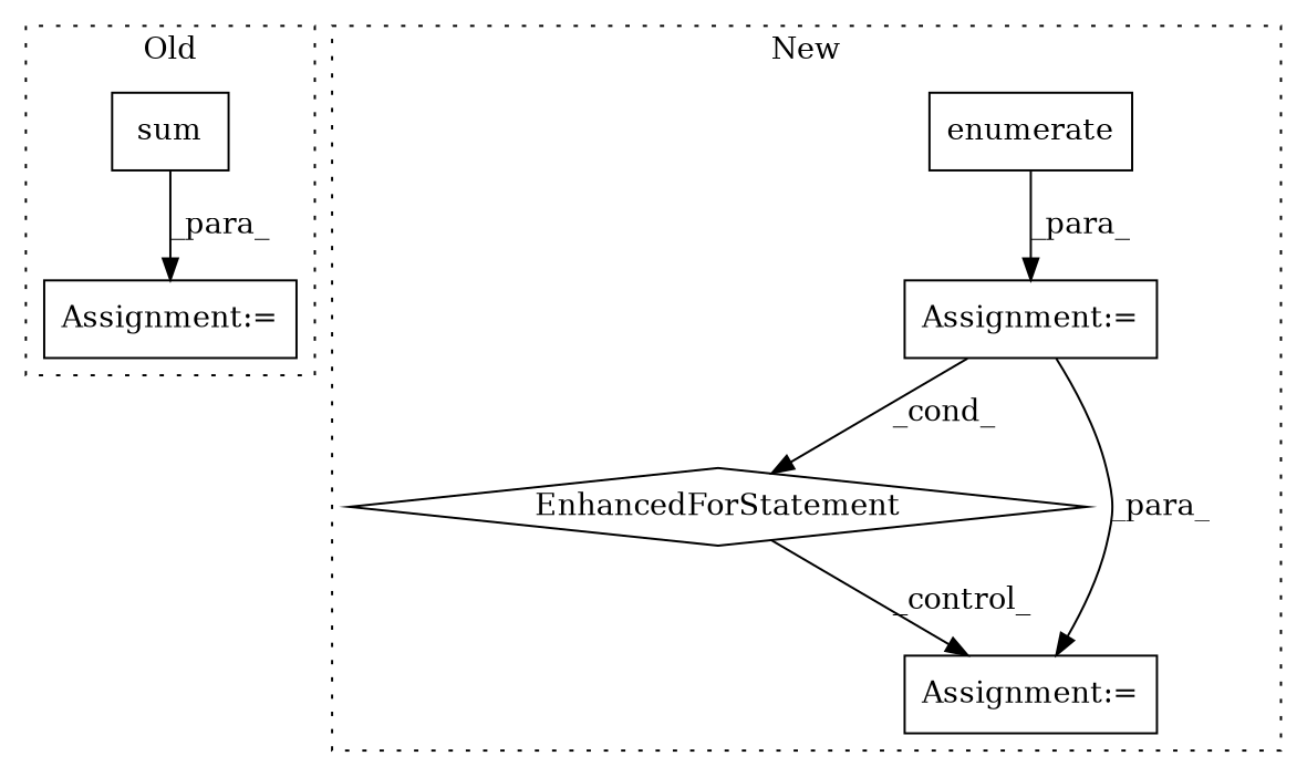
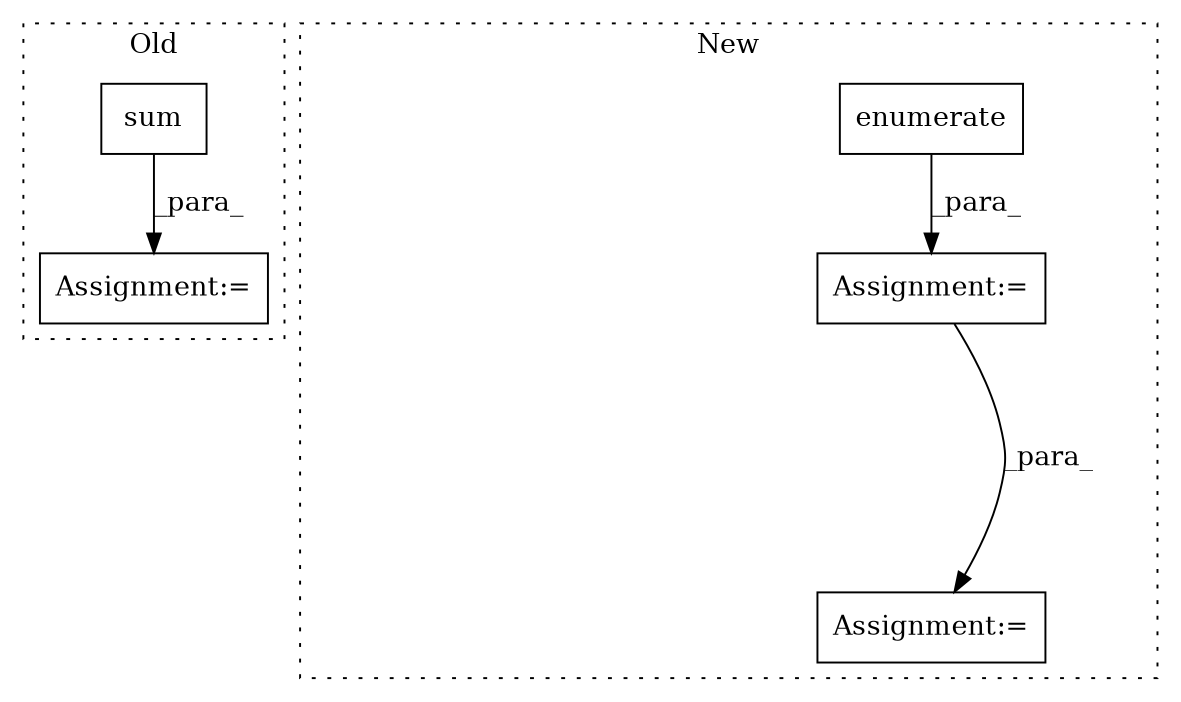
  digraph {
    node [a=7 l="75,2" s="2265,2385" shape=box]
    n1 [a=32 l="4,1" label=sum s="1836,1883"]
    n2 [l=2 label="Assignment:=" s=1905]
    n3 [a=32 l="10,1" label=enumerate s="2350,2384"]
    n4 [label="Assignment:="]
-   n5 [a=70 label=EnhancedForStatement shape=diamond]
    n6 [l="85,2" label="Assignment:=" s="2440,2559"]
    subgraph cluster_1 {
      label=Old
      style=dotted
      n1
      n2
    }
    subgraph cluster_2 {
      label=New
      style=dotted
      n3
      n4
-     n5
      n6
    }
    n1 -> n2 [label=_para_]
    n3 -> n4 [label=_para_]
-   n4 -> n5 [label=_cond_]
    n4 -> n6 [label=_para_]
-   n5 -> n6 [label=_control_]
  }
